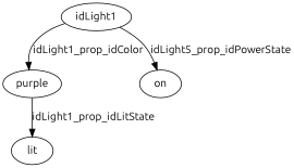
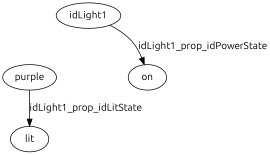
  strict digraph {
    fontname=Ubuntu
    node [fontname=Ubuntu]
    edge [edge_type=property fontname=Ubuntu]
    idLight1 [node_type=entity_node root=root]
    purple
    on
    lit
-   idLight1 -> purple [label=idLight1_prop_idColor]
-   idLight1 -> on [label=idLight5_prop_idPowerState]
+   idLight1 -> on [label=idLight1_prop_idPowerState]
    purple -> lit [label=idLight1_prop_idLitState]
  }
